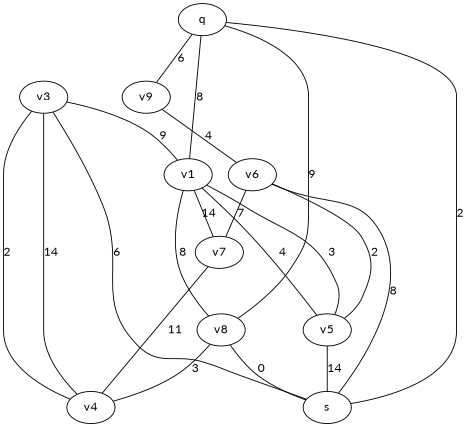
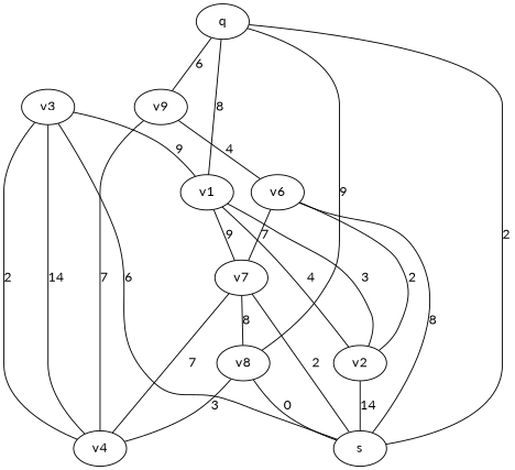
  graph {
    fontname=Lato
    node [fontname=Lato]
    edge [fontname=Lato weight=2]
    v3
    s
    v1
    v4
-   v2 [label=v5]
+   v2
    v7
    v8
    n8 [label=v9]
    v6
    q
    v3 -- s [label=6]
    v3 -- v1 [label=9]
    v3 -- v4 [label=14 weight=14]
    v1 -- v2 [label=3 weight=3]
-   v1 -- v7 [label=14 weight=9]
+   v1 -- v7 [label=9 weight=9]
    v4 -- v3 [label=2]
    v2 -- s [label=14 weight=14]
    v2 -- v1 [label=4 weight=4]
-   v7 -- v4 [label=11 weight=11]
-   v1 -- v8 [label=8 weight=8]
+   v7 -- s [label=2]
+   v7 -- v4 [label=7 weight=11]
+   v7 -- v8 [label=8 weight=8]
    v8 -- s [label=0 weight=9]
    v8 -- v4 [label=3 weight=3]
+   n8 -- v4 [label=7 weight=7]
    n8 -- v6 [label=4 weight=4]
    v6 -- s [label=8 weight=8]
    v6 -- v2 [label=2]
    v6 -- v7 [label=7 weight=7]
    q -- s [label=2]
    q -- v1 [label=8 weight=8]
    q -- v8 [label=9 weight=9]
    q -- n8 [label=6 weight=6]
  }
